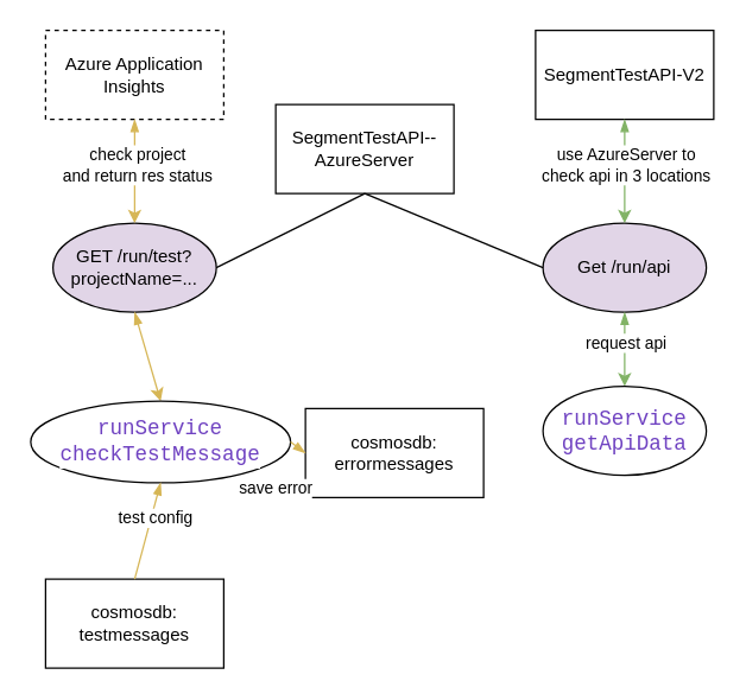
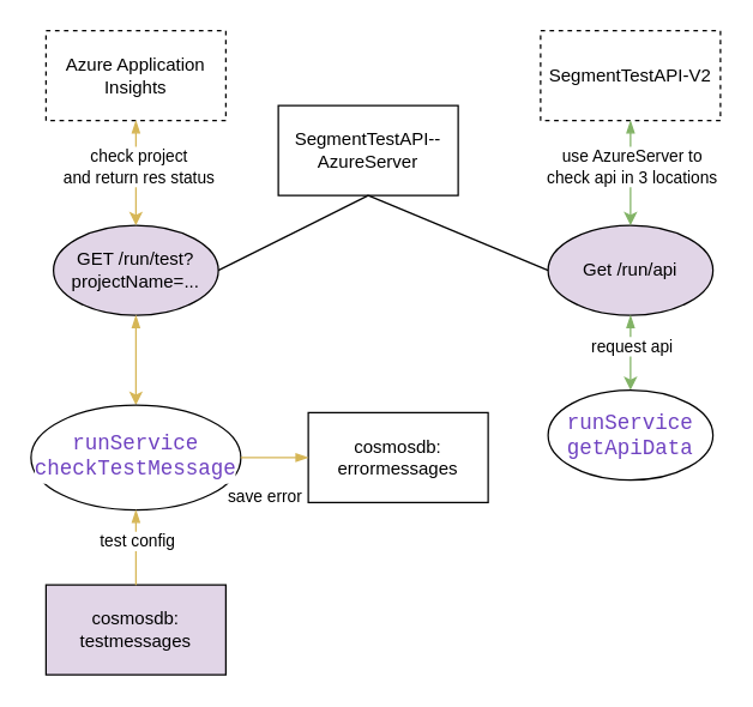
  <mxCell id="0" />
  <mxCell id="1" parent="0" />
  <mxCell id="2" value="SegmentTestAPI--AzureServer" style="rounded=0;whiteSpace=wrap;html=1;" parent="1" vertex="1"><mxGeometry x="185" y="70" width="120" height="60" as="geometry" /></mxCell>
  <mxCell id="3" value="GET /run/test?projectName=..." style="ellipse;whiteSpace=wrap;html=1;fillColor=#e1d5e7;" vertex="1" parent="1"><mxGeometry x="35" y="150" width="110" height="60" as="geometry" /></mxCell>
  <mxCell id="4" value="Get /run/api" style="ellipse;whiteSpace=wrap;html=1;fillColor=#e1d5e7;" vertex="1" parent="1"><mxGeometry x="365" y="150" width="110" height="60" as="geometry" /></mxCell>
  <mxCell id="5" value="Azure Application Insights" style="rounded=0;whiteSpace=wrap;html=1;dashed=1;" vertex="1" parent="1"><mxGeometry x="30" y="20" width="120" height="60" as="geometry" /></mxCell>
- <mxCell id="6" value="SegmentTestAPI-V2" style="rounded=0;whiteSpace=wrap;html=1;" vertex="1" parent="1"><mxGeometry x="360" y="20" width="120" height="60" as="geometry" /></mxCell>
- <mxCell id="7" value="cosmosdb:&lt;br&gt;testmessages" style="rounded=0;whiteSpace=wrap;html=1;" vertex="1" parent="1"><mxGeometry x="30" y="390" width="120" height="60" as="geometry" /></mxCell>
+ <mxCell id="6" value="SegmentTestAPI-V2" style="rounded=0;whiteSpace=wrap;html=1;dashed=1;" vertex="1" parent="1"><mxGeometry x="360" y="20" width="120" height="60" as="geometry" /></mxCell>
+ <mxCell id="7" value="cosmosdb:&lt;br&gt;testmessages" style="rounded=0;whiteSpace=wrap;html=1;fillColor=#e1d5e7;" vertex="1" parent="1"><mxGeometry x="30" y="390" width="120" height="60" as="geometry" /></mxCell>
  <mxCell id="8" value="" style="endArrow=none;html=1;rounded=0;exitX=1;exitY=0.5;exitDx=0;exitDy=0;entryX=0.5;entryY=1;entryDx=0;entryDy=0;" edge="1" parent="1" source="3" target="2"><mxGeometry width="50" height="50" relative="1" as="geometry"><mxPoint x="255" y="280" as="sourcePoint" /><mxPoint x="305" y="230" as="targetPoint" /></mxGeometry></mxCell>
  <mxCell id="9" value="" style="endArrow=none;html=1;rounded=0;exitX=0;exitY=0.5;exitDx=0;exitDy=0;" edge="1" parent="1" source="4"><mxGeometry width="50" height="50" relative="1" as="geometry"><mxPoint x="245" y="200" as="sourcePoint" /><mxPoint x="245" y="130" as="targetPoint" /></mxGeometry></mxCell>
  <mxCell id="10" value="" style="endArrow=classic;html=1;rounded=0;fillColor=#fff2cc;strokeColor=#d6b656;exitX=0.5;exitY=1;exitDx=0;exitDy=0;startArrow=blockThin;startFill=1;" edge="1" parent="1" source="5" target="3"><mxGeometry width="50" height="50" relative="1" as="geometry"><mxPoint x="75" y="270" as="sourcePoint" /><mxPoint x="35" y="180" as="targetPoint" /></mxGeometry></mxCell>
  <mxCell id="11" value="check project&lt;br&gt;and return res status" style="edgeLabel;html=1;align=center;verticalAlign=middle;resizable=0;points=[];" vertex="1" connectable="0" parent="10"><mxGeometry x="-0.268" y="1" relative="1" as="geometry"><mxPoint y="4" as="offset" /></mxGeometry></mxCell>
  <mxCell id="12" value="" style="endArrow=classic;html=1;rounded=0;fillColor=#fff2cc;strokeColor=#d6b656;exitX=0.5;exitY=1;exitDx=0;exitDy=0;entryX=0.5;entryY=0;entryDx=0;entryDy=0;startArrow=blockThin;startFill=1;" edge="1" parent="1" source="3" target="17"><mxGeometry width="50" height="50" relative="1" as="geometry"><mxPoint x="100" y="280" as="sourcePoint" /><mxPoint x="195" y="230" as="targetPoint" /></mxGeometry></mxCell>
  <mxCell id="13" value="" style="endArrow=classic;html=1;rounded=0;entryX=0.5;entryY=0;entryDx=0;entryDy=0;fillColor=#d5e8d4;strokeColor=#82b366;exitX=0.5;exitY=1;exitDx=0;exitDy=0;startArrow=blockThin;startFill=1;" edge="1" parent="1" source="6" target="4"><mxGeometry width="50" height="50" relative="1" as="geometry"><mxPoint x="415" y="270" as="sourcePoint" /><mxPoint x="465" y="220" as="targetPoint" /></mxGeometry></mxCell>
  <mxCell id="14" value="use AzureServer to &lt;br&gt;check api in 3 locations" style="edgeLabel;html=1;align=center;verticalAlign=middle;resizable=0;points=[];" vertex="1" connectable="0" parent="13"><mxGeometry x="-0.395" y="1" relative="1" as="geometry"><mxPoint x="-1" y="9" as="offset" /></mxGeometry></mxCell>
  <mxCell id="15" value="" style="endArrow=classic;html=1;rounded=0;exitX=0.5;exitY=1;exitDx=0;exitDy=0;fillColor=#d5e8d4;strokeColor=#82b366;startArrow=blockThin;startFill=1;" edge="1" parent="1" source="4"><mxGeometry width="50" height="50" relative="1" as="geometry"><mxPoint x="430" y="280" as="sourcePoint" /><mxPoint x="420" y="260" as="targetPoint" /></mxGeometry></mxCell>
  <mxCell id="16" value="request api" style="edgeLabel;html=1;align=center;verticalAlign=middle;resizable=0;points=[];" vertex="1" connectable="0" parent="15"><mxGeometry x="-0.534" y="-2" relative="1" as="geometry"><mxPoint x="2" y="8" as="offset" /></mxGeometry></mxCell>
- <mxCell id="17" value="&lt;span style=&quot;color: rgb(111, 66, 193); font-family: Consolas, &amp;quot;Courier New&amp;quot;, monospace; font-size: 14px; background-color: rgb(255, 255, 255);&quot;&gt;runService&lt;/span&gt;&lt;br style=&quot;color: rgb(111, 66, 193); font-family: Consolas, &amp;quot;Courier New&amp;quot;, monospace; font-size: 14px;&quot;&gt;&lt;div style=&quot;color: rgb(36, 41, 46); background-color: rgb(255, 255, 255); font-family: Consolas, &amp;quot;Courier New&amp;quot;, monospace; font-size: 14px; line-height: 19px;&quot;&gt;&lt;span style=&quot;color: #6f42c1;&quot;&gt;checkTestMessage&lt;/span&gt;&lt;/div&gt;" style="ellipse;whiteSpace=wrap;html=1;" vertex="1" parent="1"><mxGeometry x="20" y="270" width="175" height="55" as="geometry" /></mxCell>
+ <mxCell id="17" value="&lt;span style=&quot;color: rgb(111, 66, 193); font-family: Consolas, &amp;quot;Courier New&amp;quot;, monospace; font-size: 14px; background-color: rgb(255, 255, 255);&quot;&gt;runService&lt;/span&gt;&lt;br style=&quot;color: rgb(111, 66, 193); font-family: Consolas, &amp;quot;Courier New&amp;quot;, monospace; font-size: 14px;&quot;&gt;&lt;div style=&quot;color: rgb(36, 41, 46); background-color: rgb(255, 255, 255); font-family: Consolas, &amp;quot;Courier New&amp;quot;, monospace; font-size: 14px; line-height: 19px;&quot;&gt;&lt;span style=&quot;color: #6f42c1;&quot;&gt;checkTestMessage&lt;/span&gt;&lt;/div&gt;" style="ellipse;whiteSpace=wrap;html=1;" vertex="1" parent="1"><mxGeometry x="20" y="270" width="140" height="70" as="geometry" /></mxCell>
  <mxCell id="18" value="&lt;span style=&quot;color: rgb(111, 66, 193); background-color: rgb(255, 255, 255); font-family: Consolas, &amp;quot;Courier New&amp;quot;, monospace; font-size: 14px;&quot;&gt;runService&lt;br&gt;getApiData&lt;/span&gt;" style="ellipse;whiteSpace=wrap;html=1;" vertex="1" parent="1"><mxGeometry x="365" y="260" width="110" height="60" as="geometry" /></mxCell>
  <mxCell id="19" value="" style="endArrow=blockThin;html=1;rounded=0;fillColor=#fff2cc;strokeColor=#d6b656;exitX=0.5;exitY=0;exitDx=0;exitDy=0;startArrow=none;startFill=0;entryX=0.5;entryY=1;entryDx=0;entryDy=0;endFill=1;" edge="1" parent="1" source="7" target="17"><mxGeometry width="50" height="50" relative="1" as="geometry"><mxPoint x="100" y="220" as="sourcePoint" /><mxPoint x="100" y="350" as="targetPoint" /></mxGeometry></mxCell>
  <mxCell id="20" value="test config" style="edgeLabel;html=1;align=center;verticalAlign=middle;resizable=0;points=[];" vertex="1" connectable="0" parent="19"><mxGeometry x="0.476" y="1" relative="1" as="geometry"><mxPoint x="1" y="7" as="offset" /></mxGeometry></mxCell>
  <mxCell id="21" value="cosmosdb:&lt;br&gt;errormessages" style="rounded=0;whiteSpace=wrap;html=1;" vertex="1" parent="1"><mxGeometry x="205" y="275" width="120" height="60" as="geometry" /></mxCell>
  <mxCell id="22" value="" style="endArrow=blockThin;html=1;rounded=0;fillColor=#fff2cc;strokeColor=#d6b656;startArrow=none;startFill=0;entryX=0;entryY=0.5;entryDx=0;entryDy=0;endFill=1;exitX=1;exitY=0.5;exitDx=0;exitDy=0;" edge="1" parent="1" source="17" target="21"><mxGeometry width="50" height="50" relative="1" as="geometry"><mxPoint x="185" y="370" as="sourcePoint" /><mxPoint x="100" y="350" as="targetPoint" /></mxGeometry></mxCell>
  <mxCell id="23" value="save error" style="edgeLabel;html=1;align=center;verticalAlign=middle;resizable=0;points=[];" vertex="1" connectable="0" parent="22"><mxGeometry x="0.476" y="1" relative="1" as="geometry"><mxPoint x="-18" y="26" as="offset" /></mxGeometry></mxCell>
